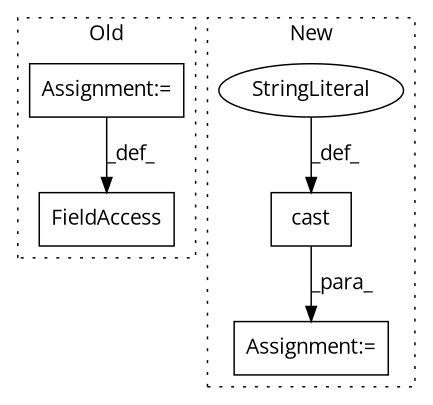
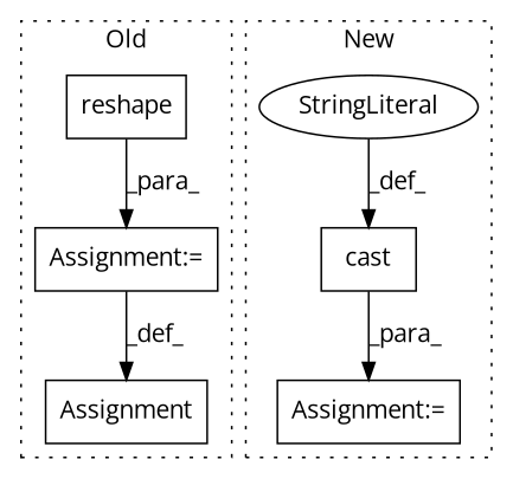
  digraph {
    fontname="Open Sans"
    node [a=32 fontname="Open Sans" l=1 shape=box]
    edge [fontname="Open Sans"]
+   n1 [l="8,1" label=reshape s="1255,1318"]
    n2 [a=7 label="Assignment:=" s=1342]
-   n3 [a=22 l=17 label=FieldAccess s=1383]
+   n3 [a=22 l=17 label=Assignment s=1383]
    n4 [l="5,1" label=cast s="1723,1752"]
    n5 [a=7 label="Assignment:=" s=1708]
    n6 [a=45 l=7 label=StringLiteral s=1745 shape=ellipse]
    subgraph cluster_1 {
      label=Old
      style=dotted
+     n1
      n2
      n3
    }
    subgraph cluster_2 {
      label=New
      style=dotted
      n4
      n5
      n6
    }
+   n1 -> n2 [label=_para_]
    n2 -> n3 [label=_def_]
    n4 -> n5 [label=_para_]
    n6 -> n4 [label=_def_]
  }
